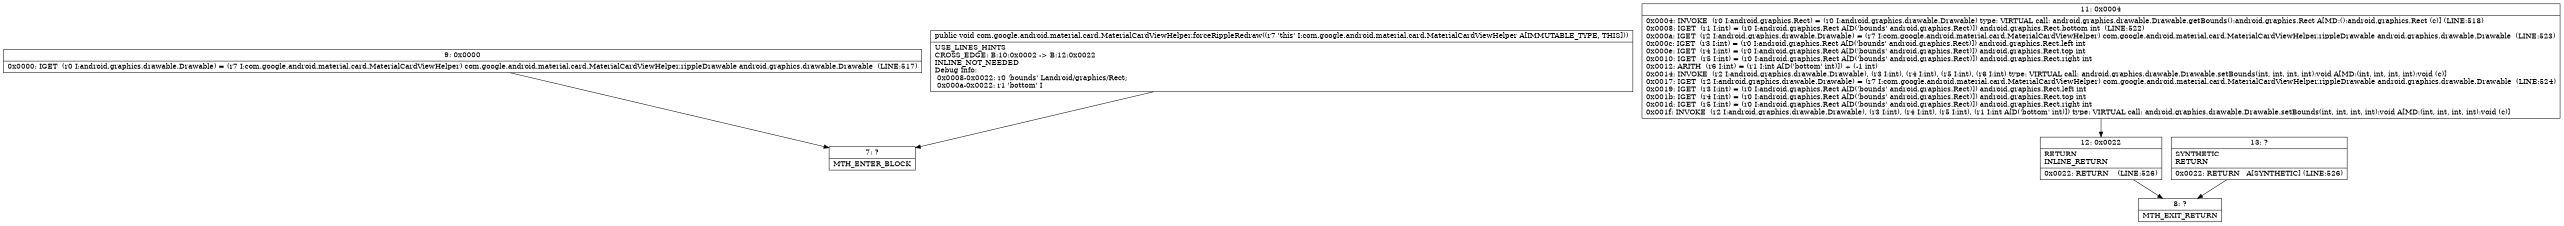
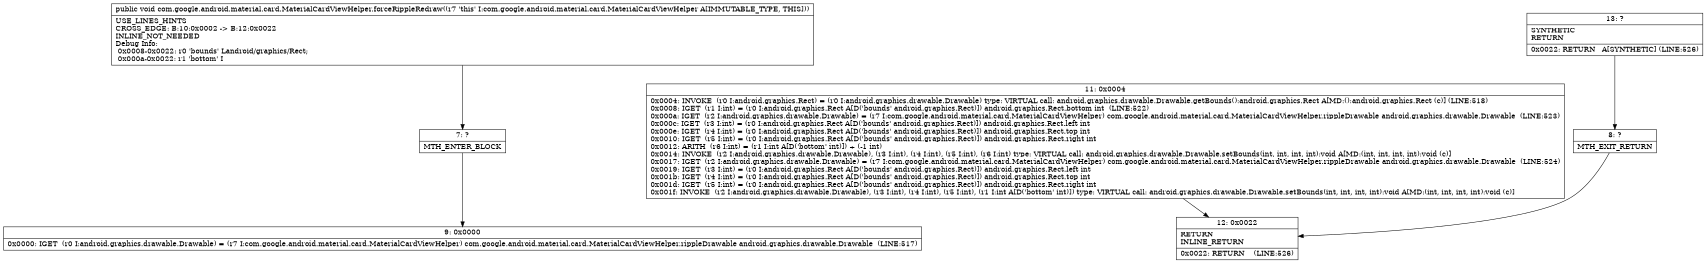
  digraph {
    node [shape=record]
    n1 [label="{7\:\ ?|MTH_ENTER_BLOCK\l}"]
    n2 [label="{9\:\ 0x0000|0x0000: IGET  (r0 I:android.graphics.drawable.Drawable) = (r7 I:com.google.android.material.card.MaterialCardViewHelper) com.google.android.material.card.MaterialCardViewHelper.rippleDrawable android.graphics.drawable.Drawable  (LINE:517)\l}"]
    n3 [label="{11\:\ 0x0004|0x0004: INVOKE  (r0 I:android.graphics.Rect) = (r0 I:android.graphics.drawable.Drawable) type: VIRTUAL call: android.graphics.drawable.Drawable.getBounds():android.graphics.Rect A[MD:():android.graphics.Rect (c)] (LINE:518)\l0x0008: IGET  (r1 I:int) = (r0 I:android.graphics.Rect A[D('bounds' android.graphics.Rect)]) android.graphics.Rect.bottom int  (LINE:522)\l0x000a: IGET  (r2 I:android.graphics.drawable.Drawable) = (r7 I:com.google.android.material.card.MaterialCardViewHelper) com.google.android.material.card.MaterialCardViewHelper.rippleDrawable android.graphics.drawable.Drawable  (LINE:523)\l0x000c: IGET  (r3 I:int) = (r0 I:android.graphics.Rect A[D('bounds' android.graphics.Rect)]) android.graphics.Rect.left int \l0x000e: IGET  (r4 I:int) = (r0 I:android.graphics.Rect A[D('bounds' android.graphics.Rect)]) android.graphics.Rect.top int \l0x0010: IGET  (r5 I:int) = (r0 I:android.graphics.Rect A[D('bounds' android.graphics.Rect)]) android.graphics.Rect.right int \l0x0012: ARITH  (r6 I:int) = (r1 I:int A[D('bottom' int)]) + (\-1 int) \l0x0014: INVOKE  (r2 I:android.graphics.drawable.Drawable), (r3 I:int), (r4 I:int), (r5 I:int), (r6 I:int) type: VIRTUAL call: android.graphics.drawable.Drawable.setBounds(int, int, int, int):void A[MD:(int, int, int, int):void (c)]\l0x0017: IGET  (r2 I:android.graphics.drawable.Drawable) = (r7 I:com.google.android.material.card.MaterialCardViewHelper) com.google.android.material.card.MaterialCardViewHelper.rippleDrawable android.graphics.drawable.Drawable  (LINE:524)\l0x0019: IGET  (r3 I:int) = (r0 I:android.graphics.Rect A[D('bounds' android.graphics.Rect)]) android.graphics.Rect.left int \l0x001b: IGET  (r4 I:int) = (r0 I:android.graphics.Rect A[D('bounds' android.graphics.Rect)]) android.graphics.Rect.top int \l0x001d: IGET  (r5 I:int) = (r0 I:android.graphics.Rect A[D('bounds' android.graphics.Rect)]) android.graphics.Rect.right int \l0x001f: INVOKE  (r2 I:android.graphics.drawable.Drawable), (r3 I:int), (r4 I:int), (r5 I:int), (r1 I:int A[D('bottom' int)]) type: VIRTUAL call: android.graphics.drawable.Drawable.setBounds(int, int, int, int):void A[MD:(int, int, int, int):void (c)]\l}"]
    n4 [label="{12\:\ 0x0022|RETURN\lINLINE_RETURN\l|0x0022: RETURN    (LINE:526)\l}"]
    n5 [label="{13\:\ ?|SYNTHETIC\lRETURN\l|0x0022: RETURN   A[SYNTHETIC] (LINE:526)\l}"]
    n6 [label="{8\:\ ?|MTH_EXIT_RETURN\l}"]
    n7 [label="{public void com.google.android.material.card.MaterialCardViewHelper.forceRippleRedraw((r7 'this' I:com.google.android.material.card.MaterialCardViewHelper A[IMMUTABLE_TYPE, THIS]))  | USE_LINES_HINTS\lCROSS_EDGE: B:10:0x0002 \-\> B:12:0x0022\lINLINE_NOT_NEEDED\lDebug Info:\l  0x0008\-0x0022: r0 'bounds' Landroid\/graphics\/Rect;\l  0x000a\-0x0022: r1 'bottom' I\l}"]
-   n2 -> n1
+   n1 -> n2
    n3 -> n4
-   n4 -> n6
+   n6 -> n4
    n5 -> n6
    n7 -> n1
  }
